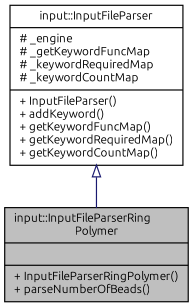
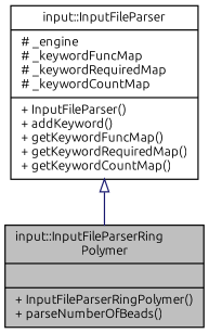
  digraph {
    fontname=Ubuntu
    node [color=black fontname=Ubuntu fontsize=10 shape=record style=filled]
    n1 [fillcolor=grey75 fontcolor=black height=0.2 label="{input::InputFileParserRing\lPolymer\n||+ InputFileParserRingPolymer()\l+ parseNumberOfBeads()\l}" width=0.4]
-   n2 [fillcolor=white height=0.2 label="{input::InputFileParser\n|# _engine\l# _getKeywordFuncMap\l# _keywordRequiredMap\l# _keywordCountMap\l|+ InputFileParser()\l+ addKeyword()\l+ getKeywordFuncMap()\l+ getKeywordRequiredMap()\l+ getKeywordCountMap()\l}" width=0.4]
+   n2 [fillcolor=white height=0.2 label="{input::InputFileParser\n|# _engine\l# _keywordFuncMap\l# _keywordRequiredMap\l# _keywordCountMap\l|+ InputFileParser()\l+ addKeyword()\l+ getKeywordFuncMap()\l+ getKeywordRequiredMap()\l+ getKeywordCountMap()\l}" width=0.4]
    n2 -> n1 [arrowtail=onormal color=midnightblue dir=back fontname=Ubuntu fontsize=10 labelfontname=Helvetica labelfontsize=10 style=solid]
  }
